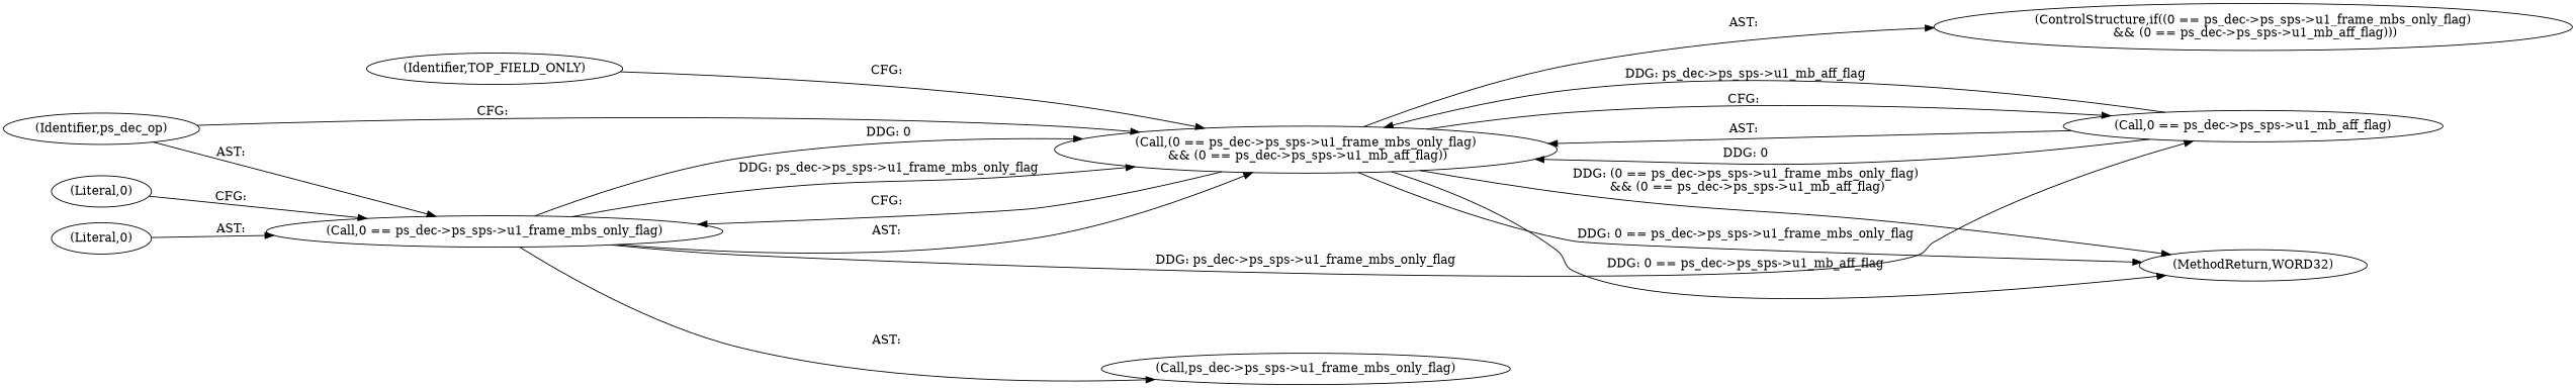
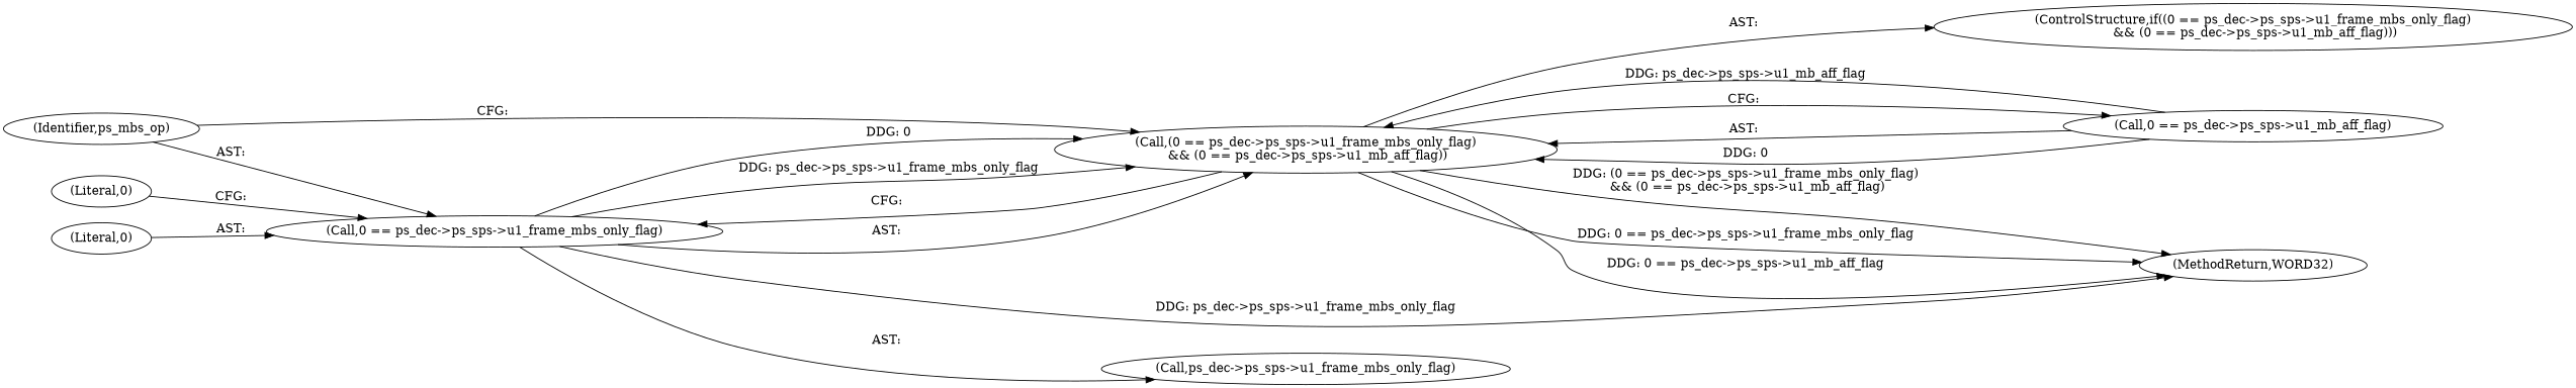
  digraph {
    rankdir=LR
    n1 [label="(Call,0 == ps_dec->ps_sps->u1_frame_mbs_only_flag)"]
    n2 [label="(Call,(0 == ps_dec->ps_sps->u1_frame_mbs_only_flag)\n && (0 == ps_dec->ps_sps->u1_mb_aff_flag))"]
    n3 [label="(Call,ps_dec->ps_sps->u1_frame_mbs_only_flag)"]
    n4 [label="(MethodReturn,WORD32)"]
    n5 [label="(Call,0 == ps_dec->ps_sps->u1_mb_aff_flag)"]
    n6 [label="(ControlStructure,if((0 == ps_dec->ps_sps->u1_frame_mbs_only_flag)\n && (0 == ps_dec->ps_sps->u1_mb_aff_flag)))"]
    n7 [label="(Literal,0)"]
-   n8 [label="(Identifier,TOP_FIELD_ONLY)"]
    n9 [label="(Literal,0)"]
-   n10 [label="(Identifier,ps_dec_op)"]
+   n10 [label="(Identifier,ps_mbs_op)"]
    n1 -> n2 [label="AST: "]
    n1 -> n2 [label="DDG: 0"]
    n1 -> n2 [label="DDG: ps_dec->ps_sps->u1_frame_mbs_only_flag"]
    n1 -> n3 [label="AST: "]
-   n1 -> n5 [label="DDG: ps_dec->ps_sps->u1_frame_mbs_only_flag"]
+   n1 -> n4 [label="DDG: ps_dec->ps_sps->u1_frame_mbs_only_flag"]
    n2 -> n1 [label="CFG: "]
    n2 -> n4 [label="DDG: 0 == ps_dec->ps_sps->u1_mb_aff_flag"]
    n2 -> n4 [label="DDG: (0 == ps_dec->ps_sps->u1_frame_mbs_only_flag)\n && (0 == ps_dec->ps_sps->u1_mb_aff_flag)"]
    n2 -> n4 [label="DDG: 0 == ps_dec->ps_sps->u1_frame_mbs_only_flag"]
    n2 -> n5 [label="CFG: "]
    n2 -> n6 [label="AST: "]
    n5 -> n2 [label="AST: "]
    n5 -> n2 [label="DDG: 0"]
    n5 -> n2 [label="DDG: ps_dec->ps_sps->u1_mb_aff_flag"]
    n7 -> n1 [label="AST: "]
-   n8 -> n2 [label="CFG: "]
    n9 -> n1 [label="CFG: "]
    n10 -> n1 [label="AST: "]
    n10 -> n2 [label="CFG: "]
  }
